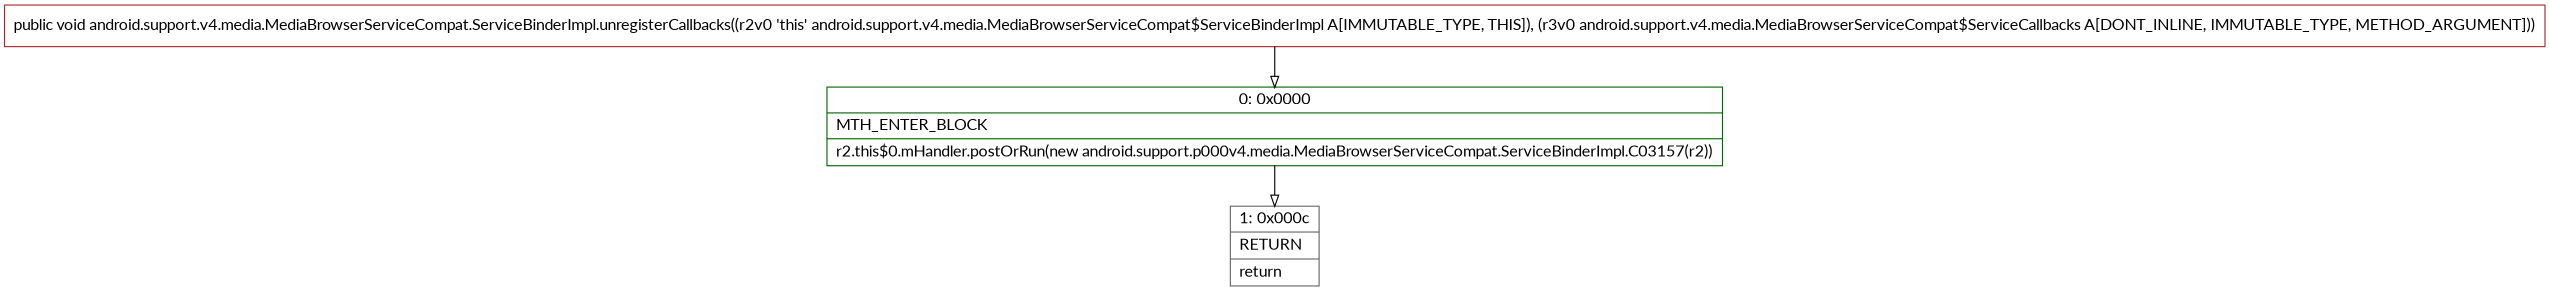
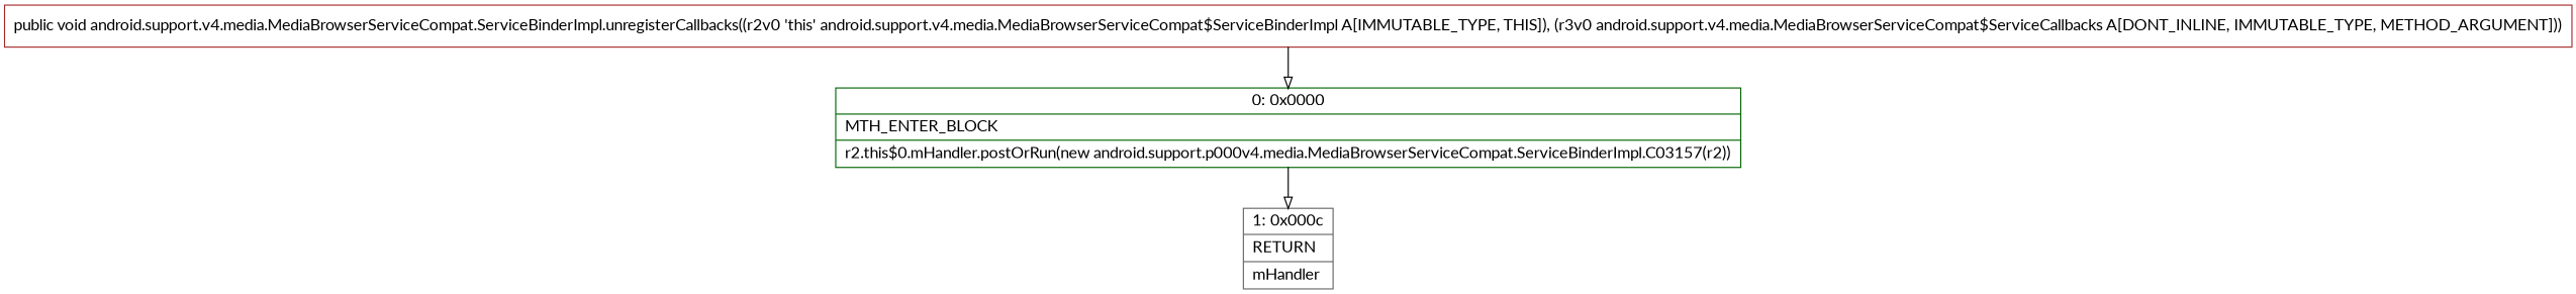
  digraph {
    fontname=Lato
    node [shape=record fontname=Lato]
    edge [arrowhead=onormal fontname=Lato]
    n1 [label="{0\:\ 0x0000|MTH_ENTER_BLOCK\l|r2.this$0.mHandler.postOrRun(new android.support.p000v4.media.MediaBrowserServiceCompat.ServiceBinderImpl.C03157(r2))\l}" color=darkgreen]
-   n2 [label="{1\:\ 0x000c|RETURN\l|return\l}" color=gray40]
+   n2 [label="{1\:\ 0x000c|RETURN\l|mHandler\l}" color=gray40]
    n3 [label="{public void android.support.v4.media.MediaBrowserServiceCompat.ServiceBinderImpl.unregisterCallbacks((r2v0 'this' android.support.v4.media.MediaBrowserServiceCompat$ServiceBinderImpl A[IMMUTABLE_TYPE, THIS]), (r3v0 android.support.v4.media.MediaBrowserServiceCompat$ServiceCallbacks A[DONT_INLINE, IMMUTABLE_TYPE, METHOD_ARGUMENT])) }" color=brown]
    n1 -> n2
    n3 -> n1
  }
